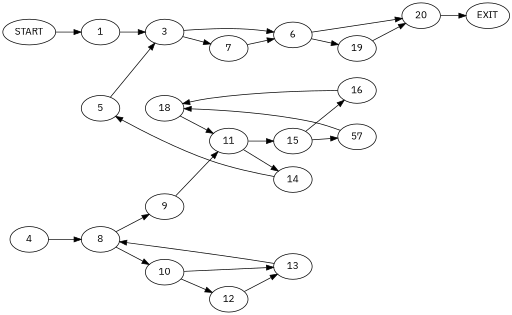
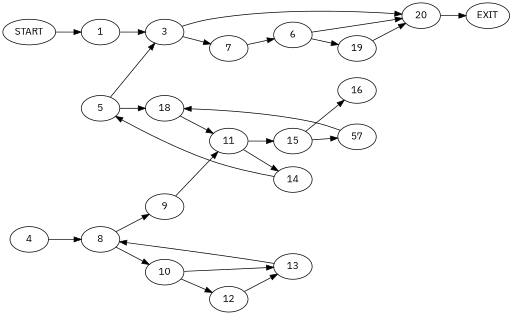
  digraph {
    fontname="IBM Plex Sans"
    rankdir=LR
    node [fontname="IBM Plex Sans"]
    edge [fontname="IBM Plex Sans"]
    n1 [label=START]
    1
    3
    n4 [label=EXIT]
    6
    7
    4
    8
    5
    19
    20
    9
    10
    11
    12
    13
    14
    15
    16
    n20 [label=57]
    18
    n1 -> 1
    1 -> 3
-   3 -> 6
+   3 -> 20
    3 -> 7
    6 -> 19
    6 -> 20
    7 -> 6
    4 -> 8
    8 -> 9
    8 -> 10
    5 -> 3
    19 -> 20
    20 -> n4
    9 -> 11
    10 -> 12
    10 -> 13
    11 -> 14
    11 -> 15
    12 -> 13
    13 -> 8
    14 -> 5
    15 -> 16
    15 -> n20
-   16 -> 18
+   5 -> 18
    n20 -> 18
    18 -> 11
  }
